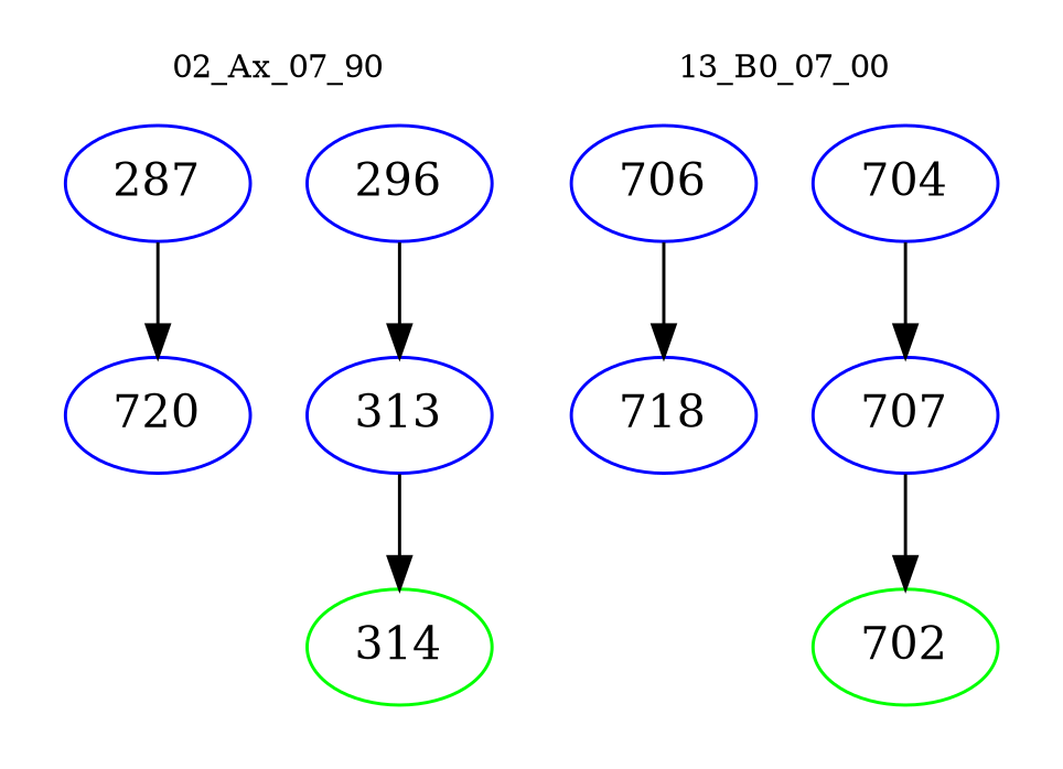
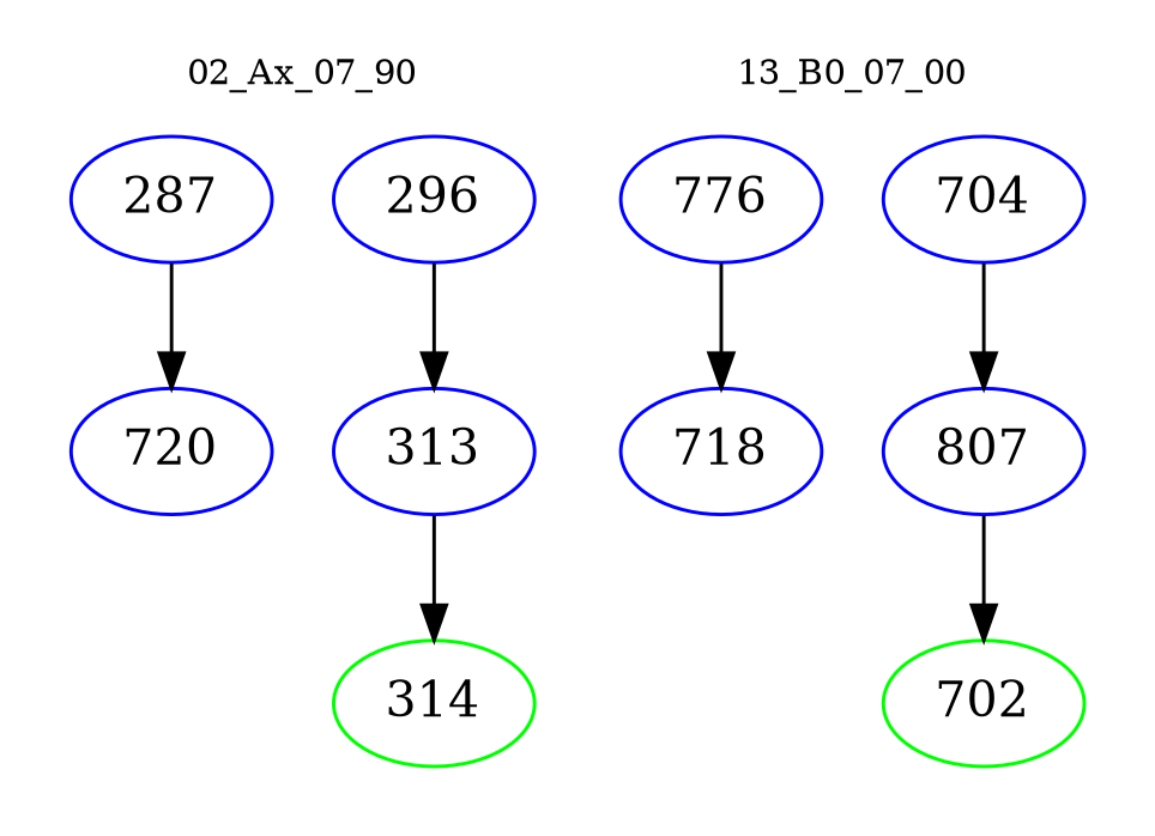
  digraph {
    node [color=blue]
    edge [color=black]
    n1 [label=296]
    n2 [label=313]
    n3 [label=287]
    n4 [color=green label=314]
    n5 [label=720]
    n6 [label=704]
-   n7 [label=707]
-   n8 [label=706]
+   n7 [label=807]
+   n8 [label=776]
    n9 [color=green label=702]
    n10 [label=718]
    subgraph cluster_1 {
      color=white
      fontsize=10
      label="02_Ax_07_90"
      n1
      n2
      n3
      n4
      n5
    }
    subgraph cluster_2 {
      color=white
      fontsize=10
      label="13_B0_07_00"
      n6
      n7
      n8
      n9
      n10
    }
    n1 -> n2
    n2 -> n4
    n3 -> n5
    n6 -> n7
    n7 -> n9
    n8 -> n10
  }
